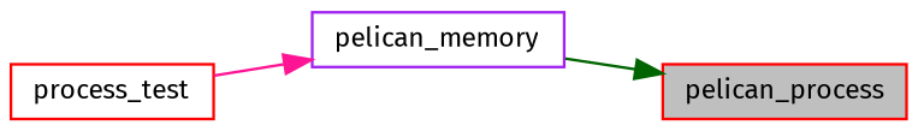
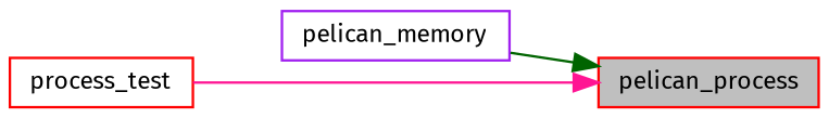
  digraph {
    fontname="Fira Sans"
    rankdir=RL
    node [color=red fillcolor=white fontname="Fira Sans" fontsize=10 shape=record style=filled]
    edge [dir=back fontname="Fira Sans" fontsize=10 labelfontname=Helvetica labelfontsize=10 style=solid]
    n1 [fillcolor=grey75 fontcolor=black height=0.2 label=pelican_process width=0.4]
    n2 [color=purple height=0.2 label=pelican_memory width=0.4]
    n3 [height=0.2 label=process_test width=0.4]
    n1 -> n2 [color=darkgreen]
-   n2 -> n3 [color=deeppink]
+   n1 -> n3 [color=deeppink]
  }
